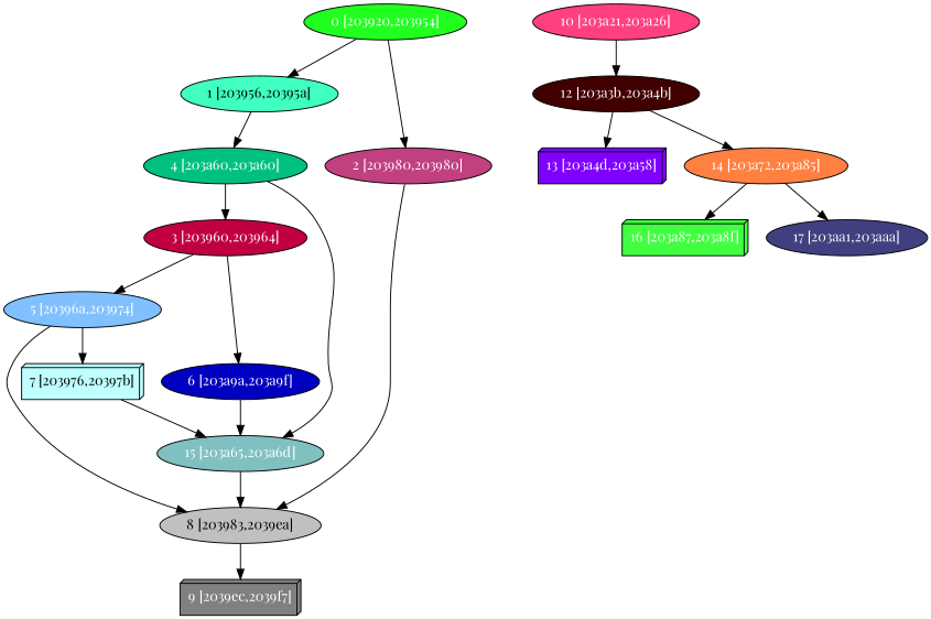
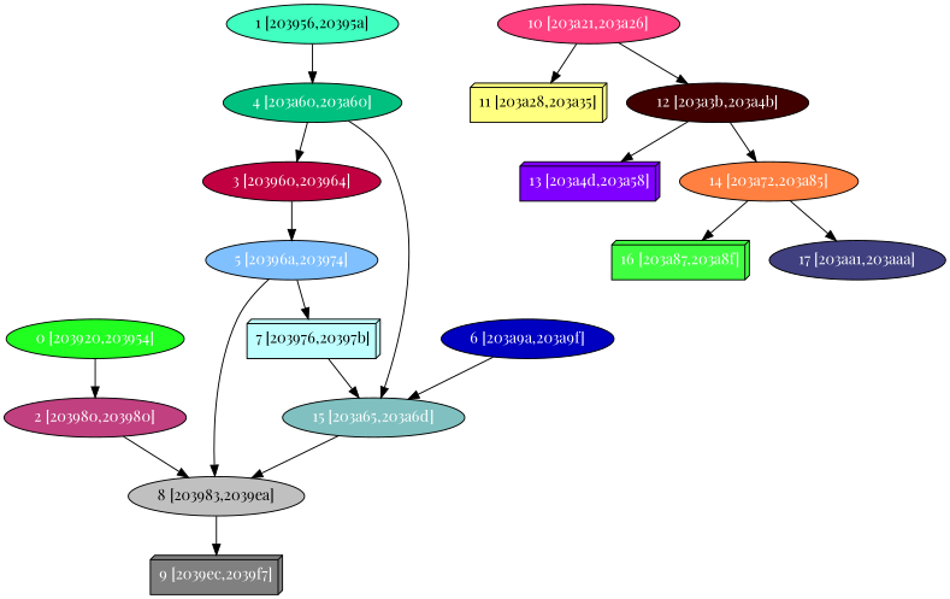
  digraph {
    fontname="Playfair Display"
    node [fontcolor="#ffffff" fontname="Playfair Display" shape=oval style=filled]
    edge [fontname="Playfair Display"]
    n1 [fillcolor="#20FF20" label="0 [203920,203954]"]
    n2 [fillcolor="#40FFC0" fontcolor="#000000" label="1 [203956,20395a]"]
    n3 [fillcolor="#C04080" label="2 [203980,203980]"]
    n4 [fillcolor="#00C080" label="4 [203a60,203a60]"]
    n5 [fillcolor="#C0C0C0" fontcolor="#000000" label="8 [203983,2039ea]"]
    n6 [fillcolor="#C00040" label="3 [203960,203964]"]
    n7 [fillcolor="#80C0FF" label="5 [20396a,203974]"]
    n8 [fillcolor="#0000C0" label="6 [203a9a,203a9f]"]
    n9 [fillcolor="#80C0C0" label="15 [203a65,203a6d]"]
    n10 [fillcolor="#808080" label="9 [2039ec,2039f7]" shape=box3d]
    n11 [fillcolor="#C0FFFF" fontcolor="#000000" label="7 [203976,20397b]" shape=box3d]
    n12 [fillcolor="#FF4080" label="10 [203a21,203a26]"]
+   n13 [fillcolor="#FFFF80" fontcolor="#000000" label="11 [203a28,203a35]" shape=box3d]
    n14 [fillcolor="#400000" label="12 [203a3b,203a4b]"]
    n15 [fillcolor="#8000FF" label="13 [203a4d,203a58]" shape=box3d]
    n16 [fillcolor="#FF8040" label="14 [203a72,203a85]"]
    n17 [fillcolor="#40FF40" label="16 [203a87,203a8f]" shape=box3d]
    n18 [fillcolor="#404080" label="17 [203aa1,203aaa]" shape=ellipse]
-   n1 -> n2
    n1 -> n3
    n2 -> n4
    n3 -> n5
    n4 -> n6
    n4 -> n9
    n5 -> n10
    n6 -> n7
-   n6 -> n8
    n7 -> n5
    n7 -> n11
    n8 -> n9
    n9 -> n5
    n11 -> n9
+   n12 -> n13
    n12 -> n14
    n14 -> n15
    n14 -> n16
    n16 -> n17
    n16 -> n18
  }
